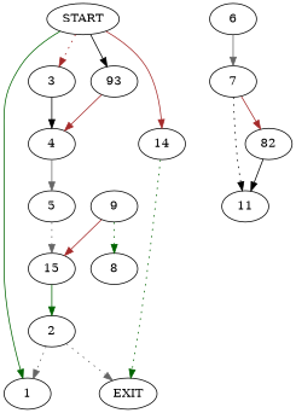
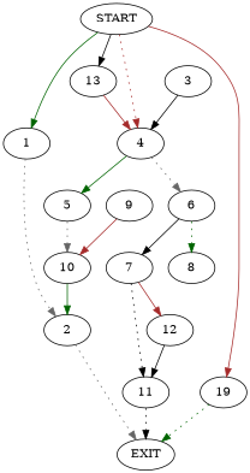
  digraph {
    edge [color=black style=solid]
    n1 [label=START]
    1
    3
-   13 [label=93]
-   14
+   13
+   14 [label=19]
    2
    4
    n8 [label=EXIT]
    5
    6
-   10 [label=15]
+   10
    7
    8
    9
    11
-   12 [label=82]
+   12
    n1 -> 1 [color=darkgreen]
-   n1 -> 3 [color=brown style=dotted]
+   n1 -> 4 [color=brown style=dotted]
    n1 -> 13
    n1 -> 14 [color=brown]
-   2 -> 1 [color=gray40 style=dotted]
+   1 -> 2 [color=gray40 style=dotted]
    3 -> 4
    13 -> 4 [color=brown]
    14 -> n8 [color=darkgreen style=dotted]
    2 -> n8 [color=gray40 style=dotted]
-   4 -> 5 [color=gray40]
+   4 -> 5 [color=darkgreen]
+   4 -> 6 [color=gray40 style=dotted]
    5 -> 10 [color=gray40 style=dotted]
-   6 -> 7 [color=gray40]
-   9 -> 8 [color=darkgreen style=dotted]
+   6 -> 7
+   6 -> 8 [color=darkgreen style=dotted]
    10 -> 2 [color=darkgreen]
    7 -> 11 [style=dotted]
    7 -> 12 [color=brown]
    9 -> 10 [color=brown]
+   11 -> n8 [style=dotted]
    12 -> 11
  }
